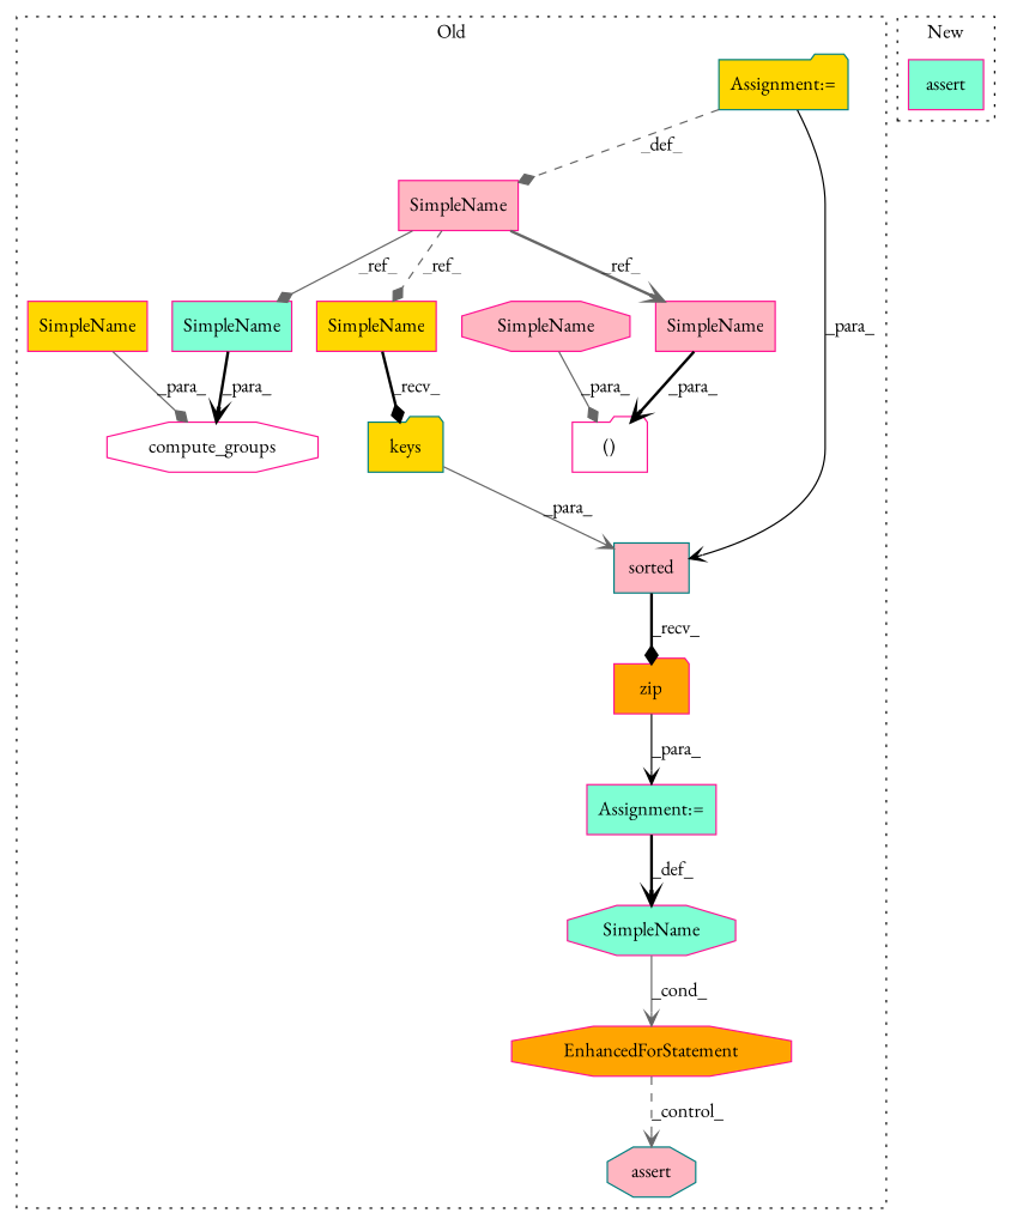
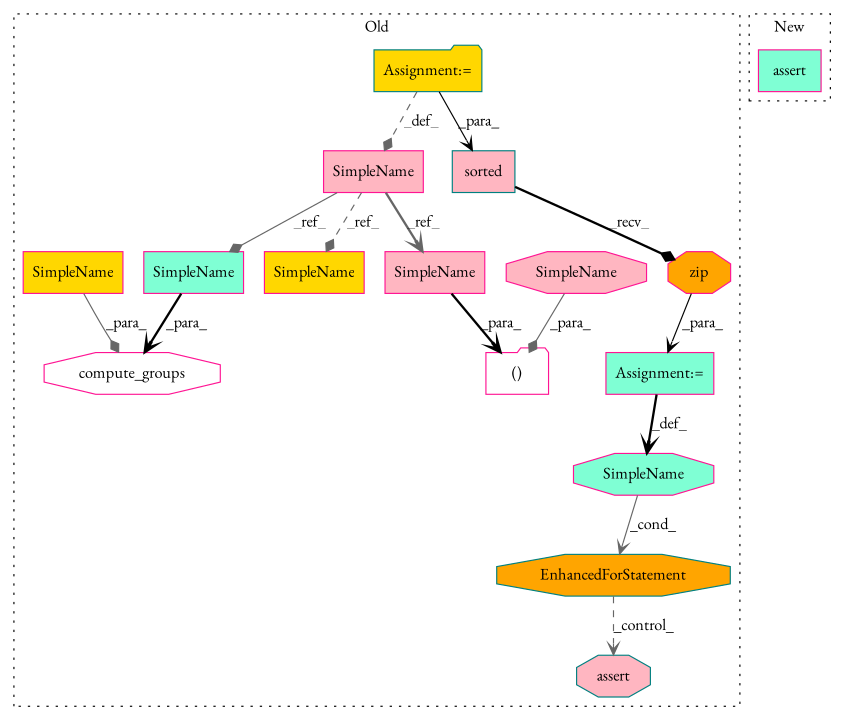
  digraph {
    fontname="EB Garamond"
    node [a=42 color=deeppink fillcolor=lightpink fontname="EB Garamond" l=10 s=3778 shape=box style=filled]
    edge [arrowhead=vee color=gray40 fontname="EB Garamond" style=solid]
    n1 [a=32 fillcolor=white l="15,1" label=compute_groups s="4663,4714" shape=octagon]
    n2 [label=SimpleName]
    n3 [a=106 fillcolor=white l=60 label="()" s=3992 shape=folder]
-   n4 [a=32 color=teal fillcolor=gold l=6 label=keys s=5139 shape=folder]
-   n5 [a=70 fillcolor=orange l="83,2" label=EnhancedForStatement s="4982,5147" shape=octagon]
-   n6 [a=32 fillcolor=orange l="4,1" label=zip s="5102,5146" shape=folder]
+   n5 [a=70 color=teal fillcolor=orange l="83,2" label=EnhancedForStatement s="4982,5147" shape=octagon]
+   n6 [a=32 fillcolor=orange l="4,1" label=zip s="5102,5146" shape=octagon]
    n7 [a=32 color=teal l="7,1" label=sorted s="5121,5145"]
    n8 [fillcolor=aquamarine l=22 label=SimpleName s=5077 shape=octagon]
    n9 [a=32 color=teal l="12,1" label=assert s="5162,5210" shape=octagon]
    n10 [a=7 fillcolor=aquamarine l="83,2" label="Assignment:=" s="4982,5147"]
    n11 [a=7 color=teal fillcolor=gold label="Assignment:=" shape=folder]
    n12 [label=SimpleName s=4042]
    n13 [fillcolor=gold label=SimpleName s=5128]
    n14 [fillcolor=aquamarine label=SimpleName s=4704]
    n15 [fillcolor=gold l=5 label=SimpleName s=4678]
    n16 [l=5 label=SimpleName s=3992 shape=octagon]
    n17 [a=6 fillcolor=aquamarine l=7 label=assert s=8263]
    subgraph cluster_1 {
      label=Old
      style=dotted
      n1
      n2
      n3
-     n4
      n5
      n6
      n7
      n8
      n9
      n10
      n11
      n12
      n13
      n14
      n15
      n16
    }
    subgraph cluster_2 {
      label=New
      style=dotted
      n17
    }
    n2 -> n12 [label=_ref_ style=bold]
    n2 -> n13 [arrowhead=diamond label=_ref_ style=dashed]
    n2 -> n14 [arrowhead=diamond label=_ref_]
-   n4 -> n7 [label=_para_]
    n5 -> n9 [label=_control_ style=dashed]
    n6 -> n10 [color=black label=_para_]
    n7 -> n6 [arrowhead=diamond color=black label=_recv_ style=bold]
    n8 -> n5 [label=_cond_]
    n10 -> n8 [color=black label=_def_ style=bold]
    n11 -> n2 [arrowhead=diamond label=_def_ style=dashed]
    n11 -> n7 [color=black label=_para_]
    n12 -> n3 [color=black label=_para_ style=bold]
-   n13 -> n4 [arrowhead=diamond color=black label=_recv_ style=bold]
    n14 -> n1 [color=black label=_para_ style=bold]
    n15 -> n1 [arrowhead=diamond label=_para_]
    n16 -> n3 [arrowhead=diamond label=_para_]
  }
